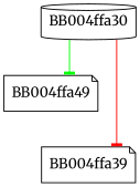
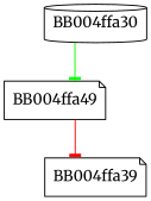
  digraph {
    fontname=Merriweather
    splines=ortho
    node [fontname=Merriweather shape=note]
    edge [arrowhead=tee fontname=Merriweather]
    BB004ffa30 [shape=cylinder]
    n2 [label=BB004ffa49]
    BB004ffa39
    BB004ffa30 -> n2 [color=green]
-   BB004ffa30 -> BB004ffa39 [color=red]
+   n2 -> BB004ffa39 [color=red]
  }
